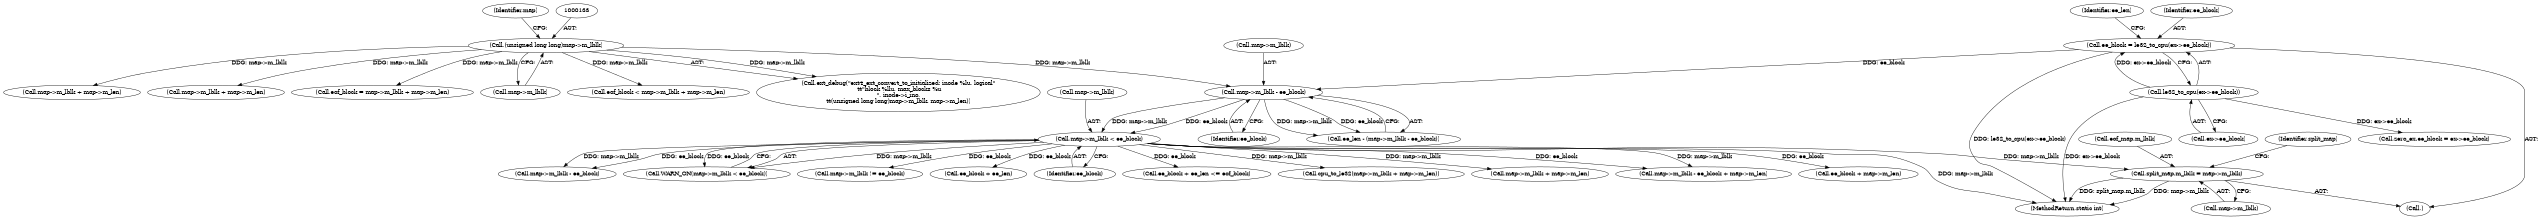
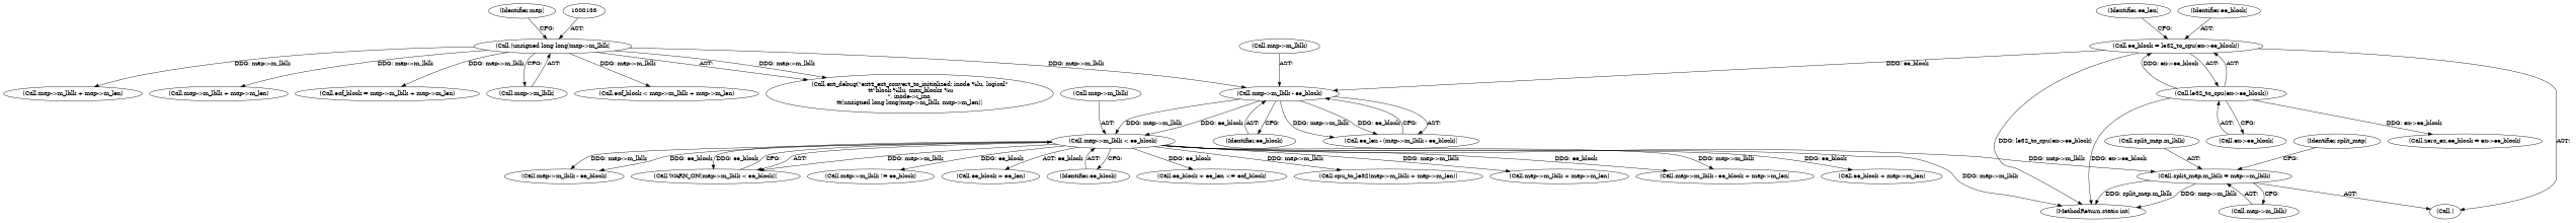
  digraph {
    n1 [label="(Call,split_map.m_lblk = map->m_lblk)"]
    n2 [label="(Call,map->m_lblk)"]
    n3 [label="(Call,)"]
    n4 [label="(MethodReturn,static int)"]
    n5 [label="(Call,map->m_lblk < ee_block)"]
    n6 [label="(Identifier,ee_block)"]
    n7 [label="(Call,ee_block + ee_len <= eof_block)"]
    n8 [label="(Call,cpu_to_le32(map->m_lblk + map->m_len))"]
    n9 [label="(Call,map->m_lblk + map->m_len)"]
    n10 [label="(Call,map->m_lblk - ee_block + map->m_len)"]
    n11 [label="(Call,ee_block + map->m_len)"]
    n12 [label="(Call,map->m_lblk - ee_block)"]
    n13 [label="(Call,WARN_ON(map->m_lblk < ee_block))"]
    n14 [label="(Call,map->m_lblk != ee_block)"]
    n15 [label="(Call,ee_block + ee_len)"]
    n16 [label="(Call,map->m_lblk - ee_block)"]
    n17 [label="(Call,ee_len - (map->m_lblk - ee_block))"]
    n18 [label="(Identifier,ee_block)"]
    n19 [label="(Call,(unsigned long long)map->m_lblk)"]
    n20 [label="(Call,eof_block = map->m_lblk + map->m_len)"]
    n21 [label="(Call,map->m_lblk)"]
    n22 [label="(Call,eof_block < map->m_lblk + map->m_len)"]
    n23 [label="(Call,ext_debug(\"ext4_ext_convert_to_initialized: inode %lu, logical\"\n \t\t\"block %llu, max_blocks %u\n\", inode->i_ino,\n\t\t(unsigned long long)map->m_lblk, map->m_len))"]
    n24 [label="(Call,map->m_lblk + map->m_len)"]
    n25 [label="(Call,map->m_lblk + map->m_len)"]
    n26 [label="(Call,ee_block = le32_to_cpu(ex->ee_block))"]
    n27 [label="(Call,le32_to_cpu(ex->ee_block))"]
    n28 [label="(Call,ex->ee_block)"]
    n29 [label="(Call,zero_ex.ee_block = ex->ee_block)"]
-   n30 [label="(Call,eof_map.m_lblk)"]
+   n30 [label="(Call,split_map.m_lblk)"]
    n31 [label="(Call,map->m_lblk)"]
    n32 [label="(Identifier,ee_len)"]
    n33 [label="(Identifier,ee_block)"]
    n34 [label="(Call,map->m_lblk)"]
    n35 [label="(Identifier,map)"]
    n36 [label="(Identifier,split_map)"]
    1000133
    n1 -> n2 [label="CFG: "]
    n1 -> n3 [label="AST: "]
    n1 -> n4 [label="DDG: map->m_lblk"]
    n1 -> n4 [label="DDG: split_map.m_lblk"]
    n2 -> n1 [label="AST: "]
    n5 -> n1 [label="DDG: map->m_lblk"]
    n5 -> n4 [label="DDG: map->m_lblk"]
    n5 -> n6 [label="CFG: "]
    n5 -> n7 [label="DDG: ee_block"]
    n5 -> n8 [label="DDG: map->m_lblk"]
    n5 -> n9 [label="DDG: map->m_lblk"]
    n5 -> n10 [label="DDG: map->m_lblk"]
    n5 -> n10 [label="DDG: ee_block"]
    n5 -> n11 [label="DDG: ee_block"]
    n5 -> n12 [label="DDG: map->m_lblk"]
    n5 -> n12 [label="DDG: ee_block"]
    n5 -> n13 [label="AST: "]
    n5 -> n13 [label="DDG: map->m_lblk"]
    n5 -> n13 [label="DDG: ee_block"]
    n5 -> n14 [label="DDG: ee_block"]
-   n5 -> n15 [label="DDG: ee_block"]
+   n5 -> n15 [label="AST: ee_block"]
    n6 -> n5 [label="AST: "]
    n13 -> n5 [label="CFG: "]
    n16 -> n5 [label="DDG: map->m_lblk"]
    n16 -> n5 [label="DDG: ee_block"]
    n16 -> n17 [label="AST: "]
    n16 -> n17 [label="DDG: map->m_lblk"]
    n16 -> n17 [label="DDG: ee_block"]
    n16 -> n18 [label="CFG: "]
    n17 -> n16 [label="CFG: "]
    n18 -> n16 [label="AST: "]
    n19 -> n16 [label="DDG: map->m_lblk"]
    n19 -> n20 [label="DDG: map->m_lblk"]
    n19 -> n21 [label="CFG: "]
    n19 -> n22 [label="DDG: map->m_lblk"]
    n19 -> n23 [label="AST: "]
    n19 -> n23 [label="DDG: map->m_lblk"]
    n19 -> n24 [label="DDG: map->m_lblk"]
    n19 -> n25 [label="DDG: map->m_lblk"]
    n21 -> n19 [label="AST: "]
    n26 -> n3 [label="AST: "]
    n26 -> n4 [label="DDG: le32_to_cpu(ex->ee_block)"]
    n26 -> n16 [label="DDG: ee_block"]
-   n26 -> n27 [label="CFG: "]
+   n26 -> n27 [label="AST: "]
    n27 -> n4 [label="DDG: ex->ee_block"]
    n27 -> n26 [label="AST: "]
    n27 -> n26 [label="DDG: ex->ee_block"]
    n27 -> n28 [label="CFG: "]
    n27 -> n29 [label="DDG: ex->ee_block"]
    n28 -> n27 [label="AST: "]
    n30 -> n1 [label="AST: "]
    n31 -> n16 [label="AST: "]
    n32 -> n26 [label="CFG: "]
    n33 -> n26 [label="AST: "]
    n34 -> n5 [label="AST: "]
    n35 -> n19 [label="CFG: "]
    n36 -> n1 [label="CFG: "]
    1000133 -> n19 [label="AST: "]
  }
